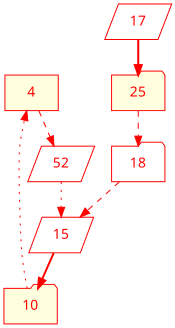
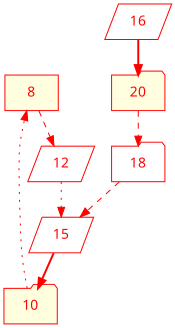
  digraph {
    fontname="Noto Sans"
    node [color=red fillcolor=white fontcolor=red fontname="Noto Sans" shape=parallelogram style=filled]
    edge [color=red fontname="Noto Sans" style=dashed]
-   8 [fillcolor=lightyellow shape=box label=4]
-   12 [label=52]
+   8 [fillcolor=lightyellow shape=box]
+   12
    15
    10 [fillcolor=lightyellow shape=folder]
-   20 [fillcolor=lightyellow shape=folder label=25]
-   17
+   20 [fillcolor=lightyellow shape=folder]
+   17 [label=16]
    18 [shape=folder]
    8 -> 12
    12 -> 15 [style=dotted]
    15 -> 10 [style=bold]
    10 -> 8 [style=dotted]
    20 -> 18
    17 -> 20 [style=bold]
    18 -> 15
  }
